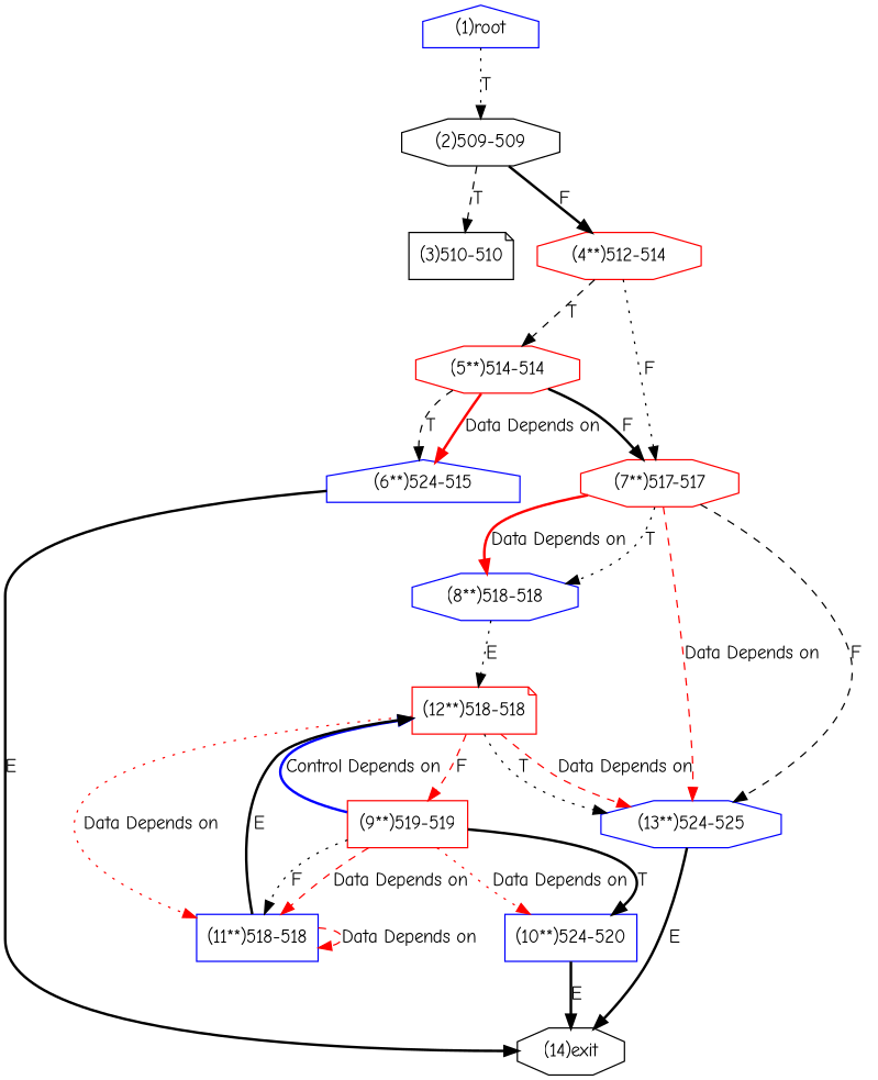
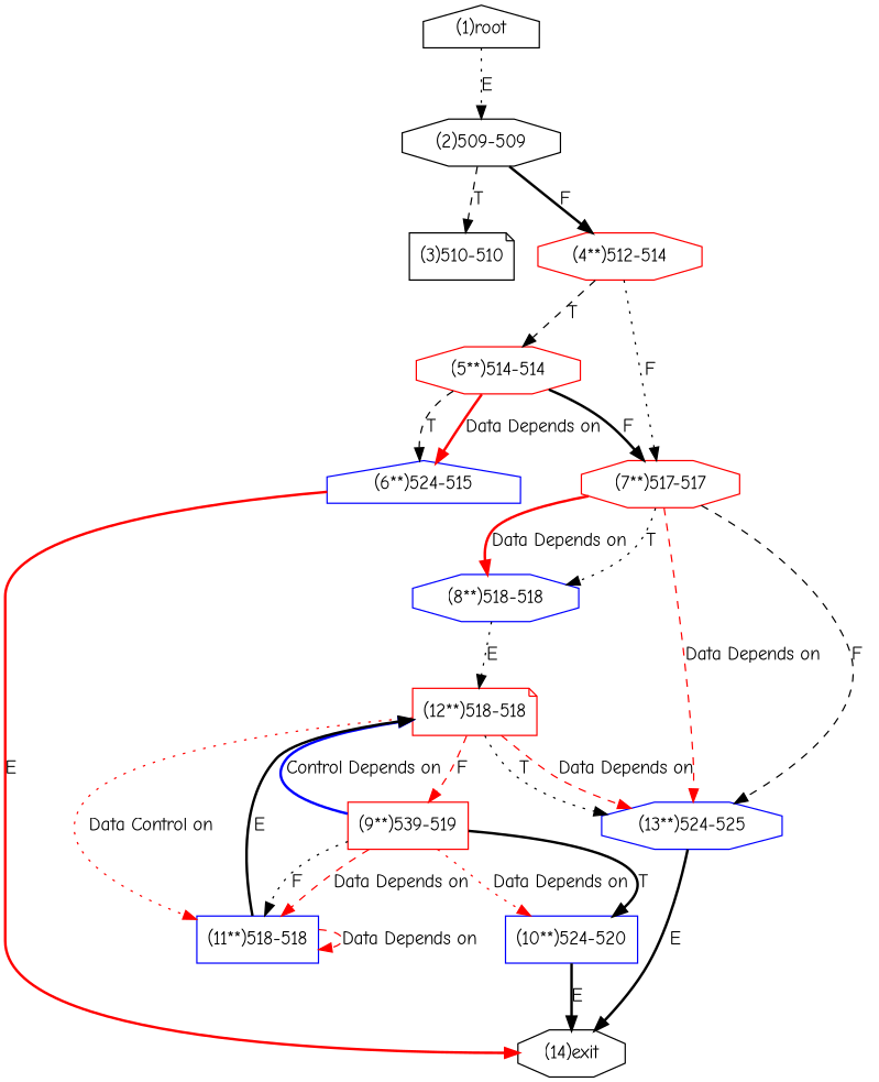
  digraph {
    fontname="Comic Neue"
    node [fontname="Comic Neue" shape=octagon color=red]
    edge [fontname="Comic Neue" style=bold]
-   n1 [label="(1)root" shape=house color=blue]
+   n1 [label="(1)root" shape=house color=""]
    n2 [label="(2)509-509" color=""]
    n3 [label="(3)510-510" shape=note color=""]
    n4 [label="(4**)512-514"]
    n5 [label="(5**)514-514"]
    n6 [label="(7**)517-517"]
    n7 [label="(14)exit" color=""]
    n8 [color=blue label="(6**)524-515" shape=house]
    n9 [color=blue label="(8**)518-518"]
    n10 [color=blue label="(13**)524-525"]
    n11 [label="(12**)518-518" shape=note]
-   n12 [label="(9**)519-519" shape=box]
+   n12 [label="(9**)539-519" shape=box]
    n13 [color=blue label="(11**)518-518" shape=box]
    n14 [color=blue label="(10**)524-520" shape=box]
-   n1 -> n2 [label=T style=dotted]
+   n1 -> n2 [label=E style=dotted]
    n2 -> n3 [label=T style=dashed]
    n2 -> n4 [label=F]
    n4 -> n5 [label=T style=dashed]
    n4 -> n6 [label=F style=dotted]
    n5 -> n6 [label=F]
    n5 -> n8 [label=T style=dashed]
    n5 -> n8 [color=red label="Data Depends on"]
    n6 -> n9 [label=T style=dotted]
    n6 -> n9 [color=red label="Data Depends on"]
    n6 -> n10 [label=F style=dashed]
    n6 -> n10 [color=red label="Data Depends on" style=dashed]
-   n8 -> n7 [label=E]
+   n8 -> n7 [label=E color=red]
    n9 -> n11 [label=E style=dotted]
    n10 -> n7 [label=E]
    n11 -> n10 [label=T style=dotted]
    n11 -> n10 [color=red label="Data Depends on" style=dashed]
    n11 -> n12 [color=red label=F style=dashed]
-   n11 -> n13 [color=red label="Data Depends on" style=dotted]
+   n11 -> n13 [color=red label="Data Control on" style=dotted]
    n12 -> n11 [color=blue label="Control Depends on"]
    n12 -> n13 [label=F style=dotted]
    n12 -> n13 [color=red label="Data Depends on" style=dashed]
    n12 -> n14 [label=T]
    n12 -> n14 [color=red label="Data Depends on" style=dotted]
    n13 -> n11 [label=E]
    n13 -> n13 [color=red label="Data Depends on" style=dashed]
    n14 -> n7 [label=E]
  }
